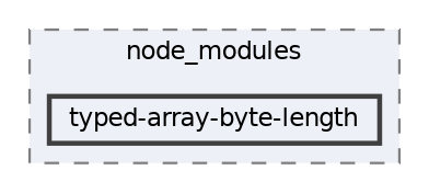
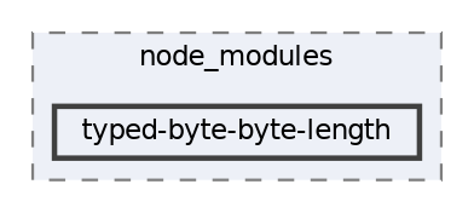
  digraph {
    compound=true
-   n1 [color=grey25 fillcolor="#edf0f7" fontname=Helvetica fontsize=10 height=0.2 label="typed-array-byte-length" shape=box style="filled,bold" width=0.4]
+   n1 [color=grey25 fillcolor="#edf0f7" fontname=Helvetica fontsize=10 height=0.2 label="typed-byte-byte-length" shape=box style="filled,bold" width=0.4]
    subgraph cluster_1 {
      bgcolor="#edf0f7"
      fontname=Helvetica
      fontsize=10
      label=node_modules
      pencolor=grey50
      style="filled,dashed"
      n1
    }
  }
